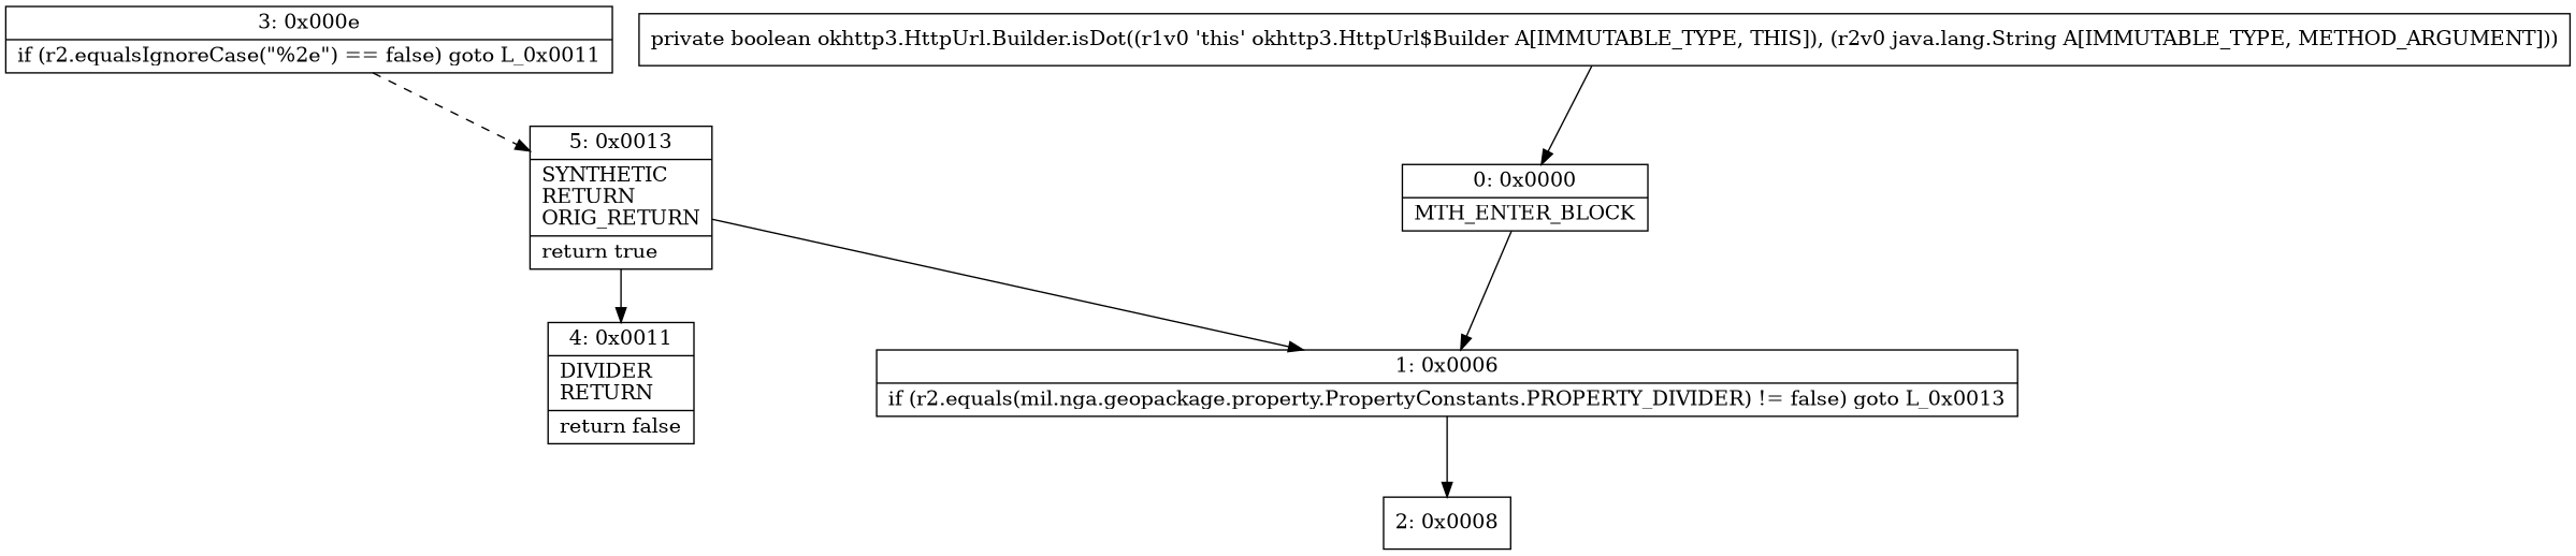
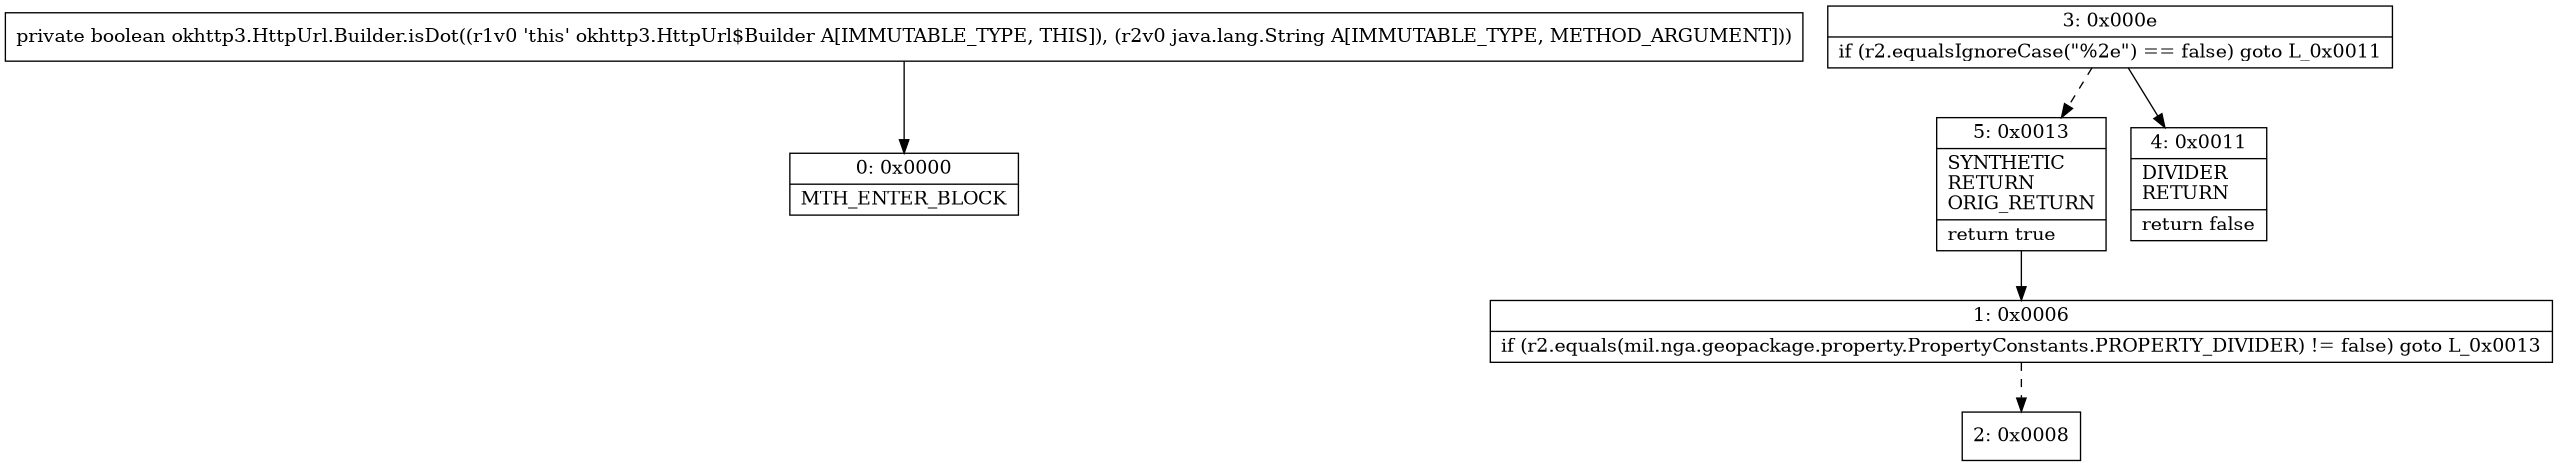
  digraph {
    node [shape=record]
    n1 [label="{0\:\ 0x0000|MTH_ENTER_BLOCK\l}"]
    n2 [label="{1\:\ 0x0006|if (r2.equals(mil.nga.geopackage.property.PropertyConstants.PROPERTY_DIVIDER) != false) goto L_0x0013\l}"]
    n3 [label="{2\:\ 0x0008}"]
    n4 [label="{5\:\ 0x0013|SYNTHETIC\lRETURN\lORIG_RETURN\l|return true\l}"]
    n5 [label="{3\:\ 0x000e|if (r2.equalsIgnoreCase(\"%2e\") == false) goto L_0x0011\l}"]
    n6 [label="{4\:\ 0x0011|DIVIDER\lRETURN\l|return false\l}"]
    n7 [label="{private boolean okhttp3.HttpUrl.Builder.isDot((r1v0 'this' okhttp3.HttpUrl$Builder A[IMMUTABLE_TYPE, THIS]), (r2v0 java.lang.String A[IMMUTABLE_TYPE, METHOD_ARGUMENT])) }"]
-   n1 -> n2
-   n2 -> n3 [style=solid]
+   n2 -> n3 [style=dashed]
    n4 -> n2
    n5 -> n4 [style=dashed]
-   n4 -> n6
+   n5 -> n6
    n7 -> n1
  }
